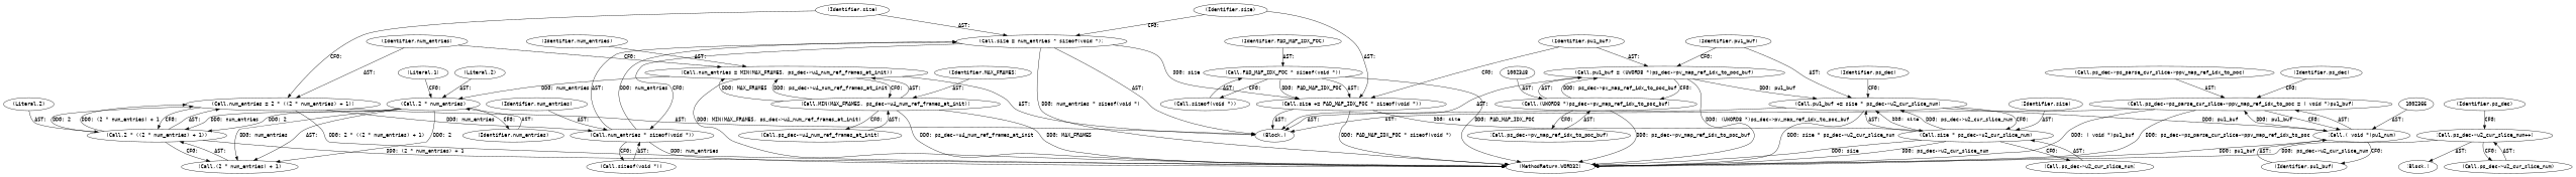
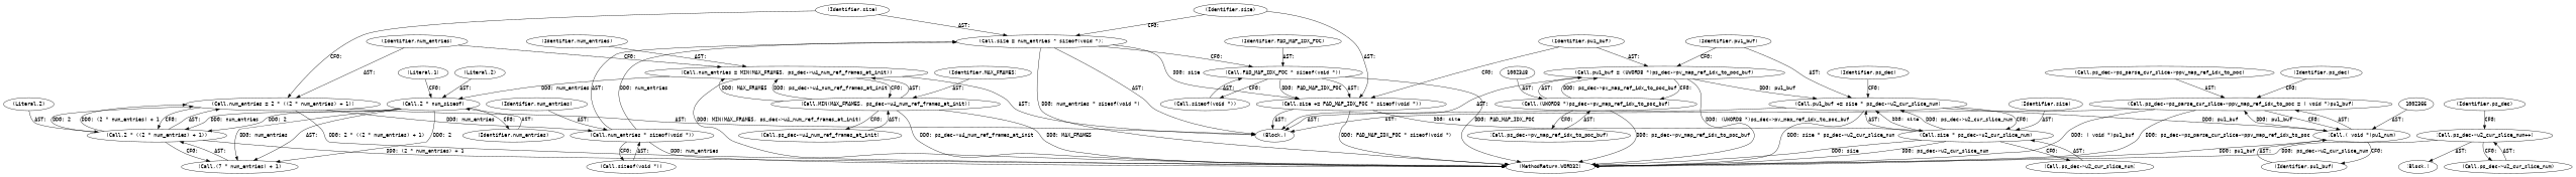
  digraph {
    fontname="DejaVu Sans Mono"
    node [fontname="DejaVu Sans Mono"]
    edge [fontname="DejaVu Sans Mono"]
    n1 [label="(Call,ps_dec->ps_parse_cur_slice->ppv_map_ref_idx_to_poc = ( void *)pu1_buf)"]
    n2 [label="(Call,( void *)pu1_num)"]
    n3 [label="(MethodReturn,WORD32)"]
    n4 [label="(Block,)"]
    n5 [label="(Identifier,pu1_buf)"]
    n6 [label="(Call,pu1_buf += size * ps_dec->u2_cur_slice_num)"]
    n7 [label="(Call,size * ps_dec->u2_cur_slice_num)"]
    n8 [label="(Call,ps_dec->u2_cur_slice_num)"]
    n9 [label="(Call,size += PAD_MAP_IDX_POC * sizeof(void *))"]
    n10 [label="(Call,PAD_MAP_IDX_POC * sizeof(void *))"]
    n11 [label="(Call,sizeof(void *))"]
    n12 [label="(Call,size = num_entries * sizeof(void *))"]
    n13 [label="(Call,num_entries * sizeof(void *))"]
    n14 [label="(Call,sizeof(void *))"]
    n15 [label="(Call,num_entries = 2 * ((2 * num_entries) + 1))"]
    n16 [label="(Call,2 * ((2 * num_entries) + 1))"]
-   n17 [label="(Call,(2 * num_entries) + 1)"]
-   n18 [label="(Call,2 * num_entries)"]
+   n17 [label="(Call,(7 * num_entries) + 1)"]
+   n18 [label="(Call,2 * num_sizeof)"]
    n19 [label="(Identifier,num_entries)"]
    n20 [label="(Call,num_entries = MIN(MAX_FRAMES, ps_dec->u4_num_ref_frames_at_init))"]
    n21 [label="(Call,MIN(MAX_FRAMES, ps_dec->u4_num_ref_frames_at_init))"]
    n22 [label="(Call,ps_dec->u4_num_ref_frames_at_init)"]
    n23 [label="(Call,ps_dec->u2_cur_slice_num++)"]
    n24 [label="(Block,)"]
    n25 [label="(Call,ps_dec->u2_cur_slice_num)"]
    n26 [label="(Call,pu1_buf = (UWORD8 *)ps_dec->pv_map_ref_idx_to_poc_buf)"]
    n27 [label="(Call,(UWORD8 *)ps_dec->pv_map_ref_idx_to_poc_buf)"]
    n28 [label="(Call,ps_dec->pv_map_ref_idx_to_poc_buf)"]
    n29 [label="(Identifier,size)"]
    n30 [label="(Identifier,pu1_buf)"]
    n31 [label="(Identifier,size)"]
    n32 [label="(Identifier,ps_dec)"]
    n33 [label="(Identifier,ps_dec)"]
    n34 [label="(Identifier,ps_dec)"]
    n35 [label="(Literal,2)"]
    n36 [label="(Call,ps_dec->ps_parse_cur_slice->ppv_map_ref_idx_to_poc)"]
    n37 [label="(Identifier,size)"]
    n38 [label="(Identifier,num_entries)"]
    n39 [label="(Identifier,num_entries)"]
    n40 [label="(Identifier,num_entries)"]
    n41 [label="(Identifier,pu1_buf)"]
    n42 [label="(Identifier,MAX_FRAMES)"]
    n43 [label="(Literal,2)"]
    n44 [label="(Identifier,PAD_MAP_IDX_POC)"]
    n45 [label="(Literal,1)"]
    1002366
    1002348
    n1 -> n2 [label="CFG: "]
    n1 -> n3 [label="DDG: ( void *)pu1_buf"]
    n1 -> n3 [label="DDG: ps_dec->ps_parse_cur_slice->ppv_map_ref_idx_to_poc"]
    n1 -> n4 [label="AST: "]
    n2 -> n1 [label="AST: "]
    n2 -> n1 [label="DDG: pu1_buf"]
    n2 -> n3 [label="DDG: pu1_buf"]
    n2 -> n5 [label="CFG: "]
    n5 -> n2 [label="AST: "]
    n6 -> n2 [label="DDG: pu1_buf"]
    n6 -> n3 [label="DDG: size * ps_dec->u2_cur_slice_num"]
    n6 -> n4 [label="AST: "]
    n6 -> n7 [label="CFG: "]
    n7 -> n3 [label="DDG: ps_dec->u2_cur_slice_num"]
    n7 -> n3 [label="DDG: size"]
    n7 -> n6 [label="AST: "]
    n7 -> n6 [label="DDG: size"]
    n7 -> n6 [label="DDG: ps_dec->u2_cur_slice_num"]
    n7 -> n8 [label="CFG: "]
    n8 -> n7 [label="AST: "]
    n9 -> n3 [label="DDG: PAD_MAP_IDX_POC * sizeof(void *)"]
    n9 -> n4 [label="AST: "]
    n9 -> n7 [label="DDG: size"]
    n10 -> n3 [label="DDG: PAD_MAP_IDX_POC"]
    n10 -> n9 [label="AST: "]
    n10 -> n9 [label="DDG: PAD_MAP_IDX_POC"]
    n10 -> n11 [label="CFG: "]
    n11 -> n10 [label="AST: "]
    n12 -> n3 [label="DDG: num_entries * sizeof(void *)"]
    n12 -> n4 [label="AST: "]
    n12 -> n9 [label="DDG: size"]
-   n12 -> n13 [label="CFG: "]
+   n12 -> n10 [label="CFG: "]
    n13 -> n3 [label="DDG: num_entries"]
    n13 -> n12 [label="AST: "]
    n13 -> n12 [label="DDG: num_entries"]
    n13 -> n14 [label="CFG: "]
    n14 -> n13 [label="AST: "]
    n15 -> n3 [label="DDG: 2 * ((2 * num_entries) + 1)"]
    n15 -> n4 [label="AST: "]
    n15 -> n13 [label="DDG: num_entries"]
    n15 -> n16 [label="CFG: "]
    n16 -> n3 [label="DDG: (2 * num_entries) + 1"]
    n16 -> n15 [label="AST: "]
    n16 -> n15 [label="DDG: 2"]
    n16 -> n15 [label="DDG: (2 * num_entries) + 1"]
    n16 -> n17 [label="CFG: "]
    n17 -> n16 [label="AST: "]
    n18 -> n16 [label="DDG: 2"]
    n18 -> n16 [label="DDG: num_entries"]
    n18 -> n17 [label="AST: "]
    n18 -> n17 [label="DDG: 2"]
    n18 -> n17 [label="DDG: num_entries"]
    n18 -> n19 [label="CFG: "]
    n19 -> n18 [label="AST: "]
    n20 -> n3 [label="DDG: MIN(MAX_FRAMES, ps_dec->u4_num_ref_frames_at_init)"]
    n20 -> n4 [label="AST: "]
    n20 -> n18 [label="DDG: num_entries"]
    n20 -> n21 [label="CFG: "]
    n21 -> n3 [label="DDG: ps_dec->u4_num_ref_frames_at_init"]
    n21 -> n3 [label="DDG: MAX_FRAMES"]
    n21 -> n20 [label="AST: "]
    n21 -> n20 [label="DDG: MAX_FRAMES"]
    n21 -> n20 [label="DDG: ps_dec->u4_num_ref_frames_at_init"]
    n21 -> n22 [label="CFG: "]
    n22 -> n21 [label="AST: "]
    n23 -> n3 [label="DDG: ps_dec->u2_cur_slice_num"]
    n23 -> n24 [label="AST: "]
    n23 -> n25 [label="CFG: "]
    n25 -> n23 [label="AST: "]
    n26 -> n3 [label="DDG: (UWORD8 *)ps_dec->pv_map_ref_idx_to_poc_buf"]
    n26 -> n4 [label="AST: "]
    n26 -> n6 [label="DDG: pu1_buf"]
    n26 -> n27 [label="CFG: "]
    n27 -> n3 [label="DDG: ps_dec->pv_map_ref_idx_to_poc_buf"]
    n27 -> n26 [label="AST: "]
    n27 -> n26 [label="DDG: ps_dec->pv_map_ref_idx_to_poc_buf"]
    n27 -> n28 [label="CFG: "]
    n28 -> n27 [label="AST: "]
    n29 -> n7 [label="AST: "]
    n30 -> n9 [label="CFG: "]
    n30 -> n26 [label="AST: "]
    n31 -> n9 [label="AST: "]
    n31 -> n12 [label="CFG: "]
    n32 -> n6 [label="CFG: "]
    n33 -> n23 [label="CFG: "]
    n34 -> n1 [label="CFG: "]
    n35 -> n18 [label="AST: "]
    n36 -> n1 [label="AST: "]
    n37 -> n12 [label="AST: "]
    n37 -> n15 [label="CFG: "]
    n38 -> n13 [label="AST: "]
    n39 -> n20 [label="AST: "]
    n40 -> n15 [label="AST: "]
    n40 -> n20 [label="CFG: "]
    n41 -> n6 [label="AST: "]
    n41 -> n26 [label="CFG: "]
    n42 -> n21 [label="AST: "]
    n43 -> n16 [label="AST: "]
    n44 -> n10 [label="AST: "]
    n45 -> n18 [label="CFG: "]
    1002366 -> n2 [label="AST: "]
    1002348 -> n27 [label="AST: "]
  }
